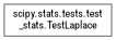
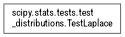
  digraph {
    rankdir=LR
    fontname="Roboto Condensed"
-   n1 [color=grey40 fillcolor=white fontname="Roboto Condensed" fontsize=10 height=0.2 label="scipy.stats.tests.test\l_stats.TestLaplace" shape=box style=filled width=0.4]
+   n1 [color=grey40 fillcolor=white fontname="Roboto Condensed" fontsize=10 height=0.2 label="scipy.stats.tests.test\l_distributions.TestLaplace" shape=box style=filled width=0.4]
  }
